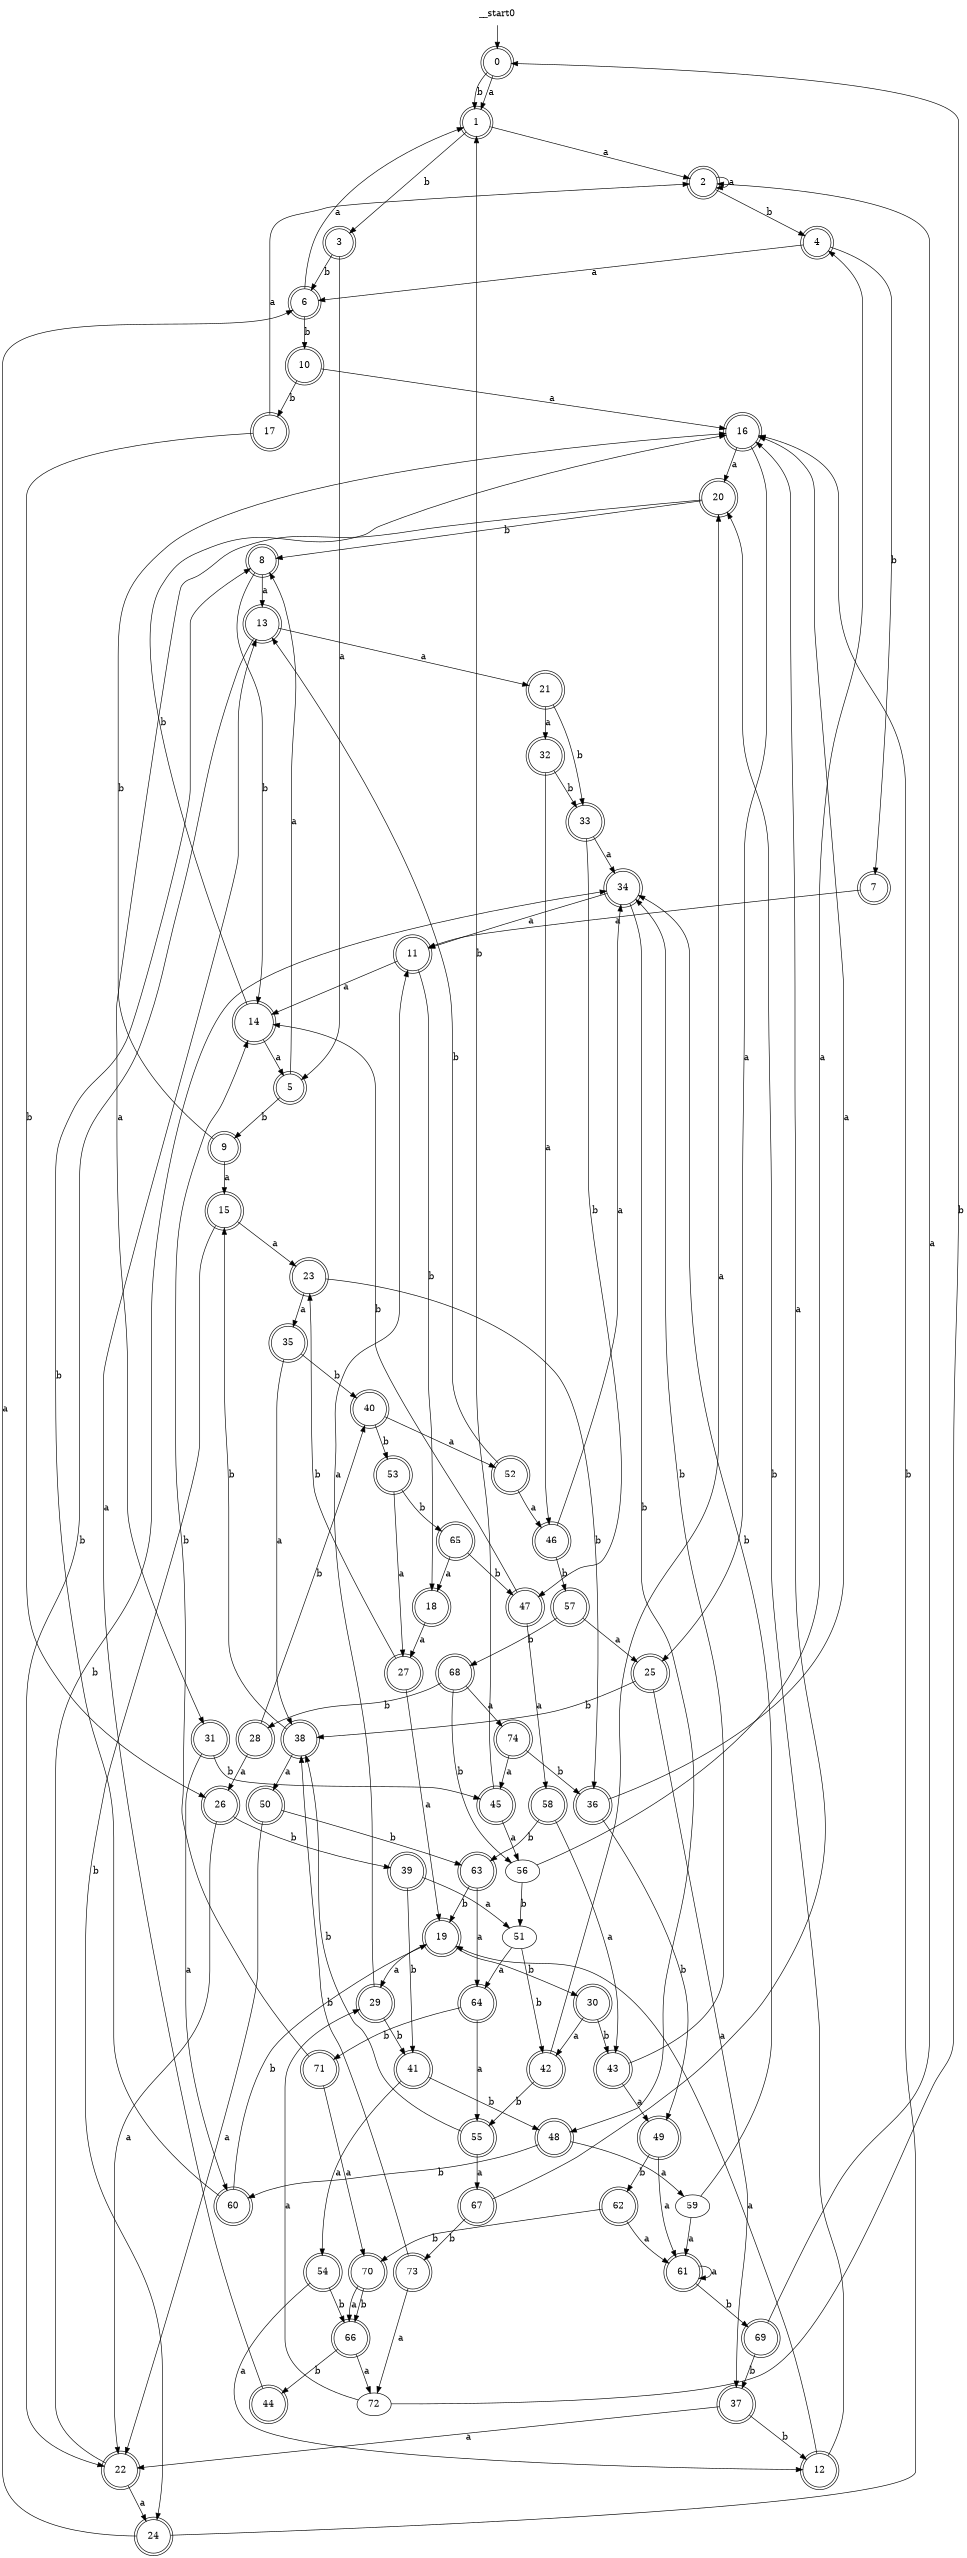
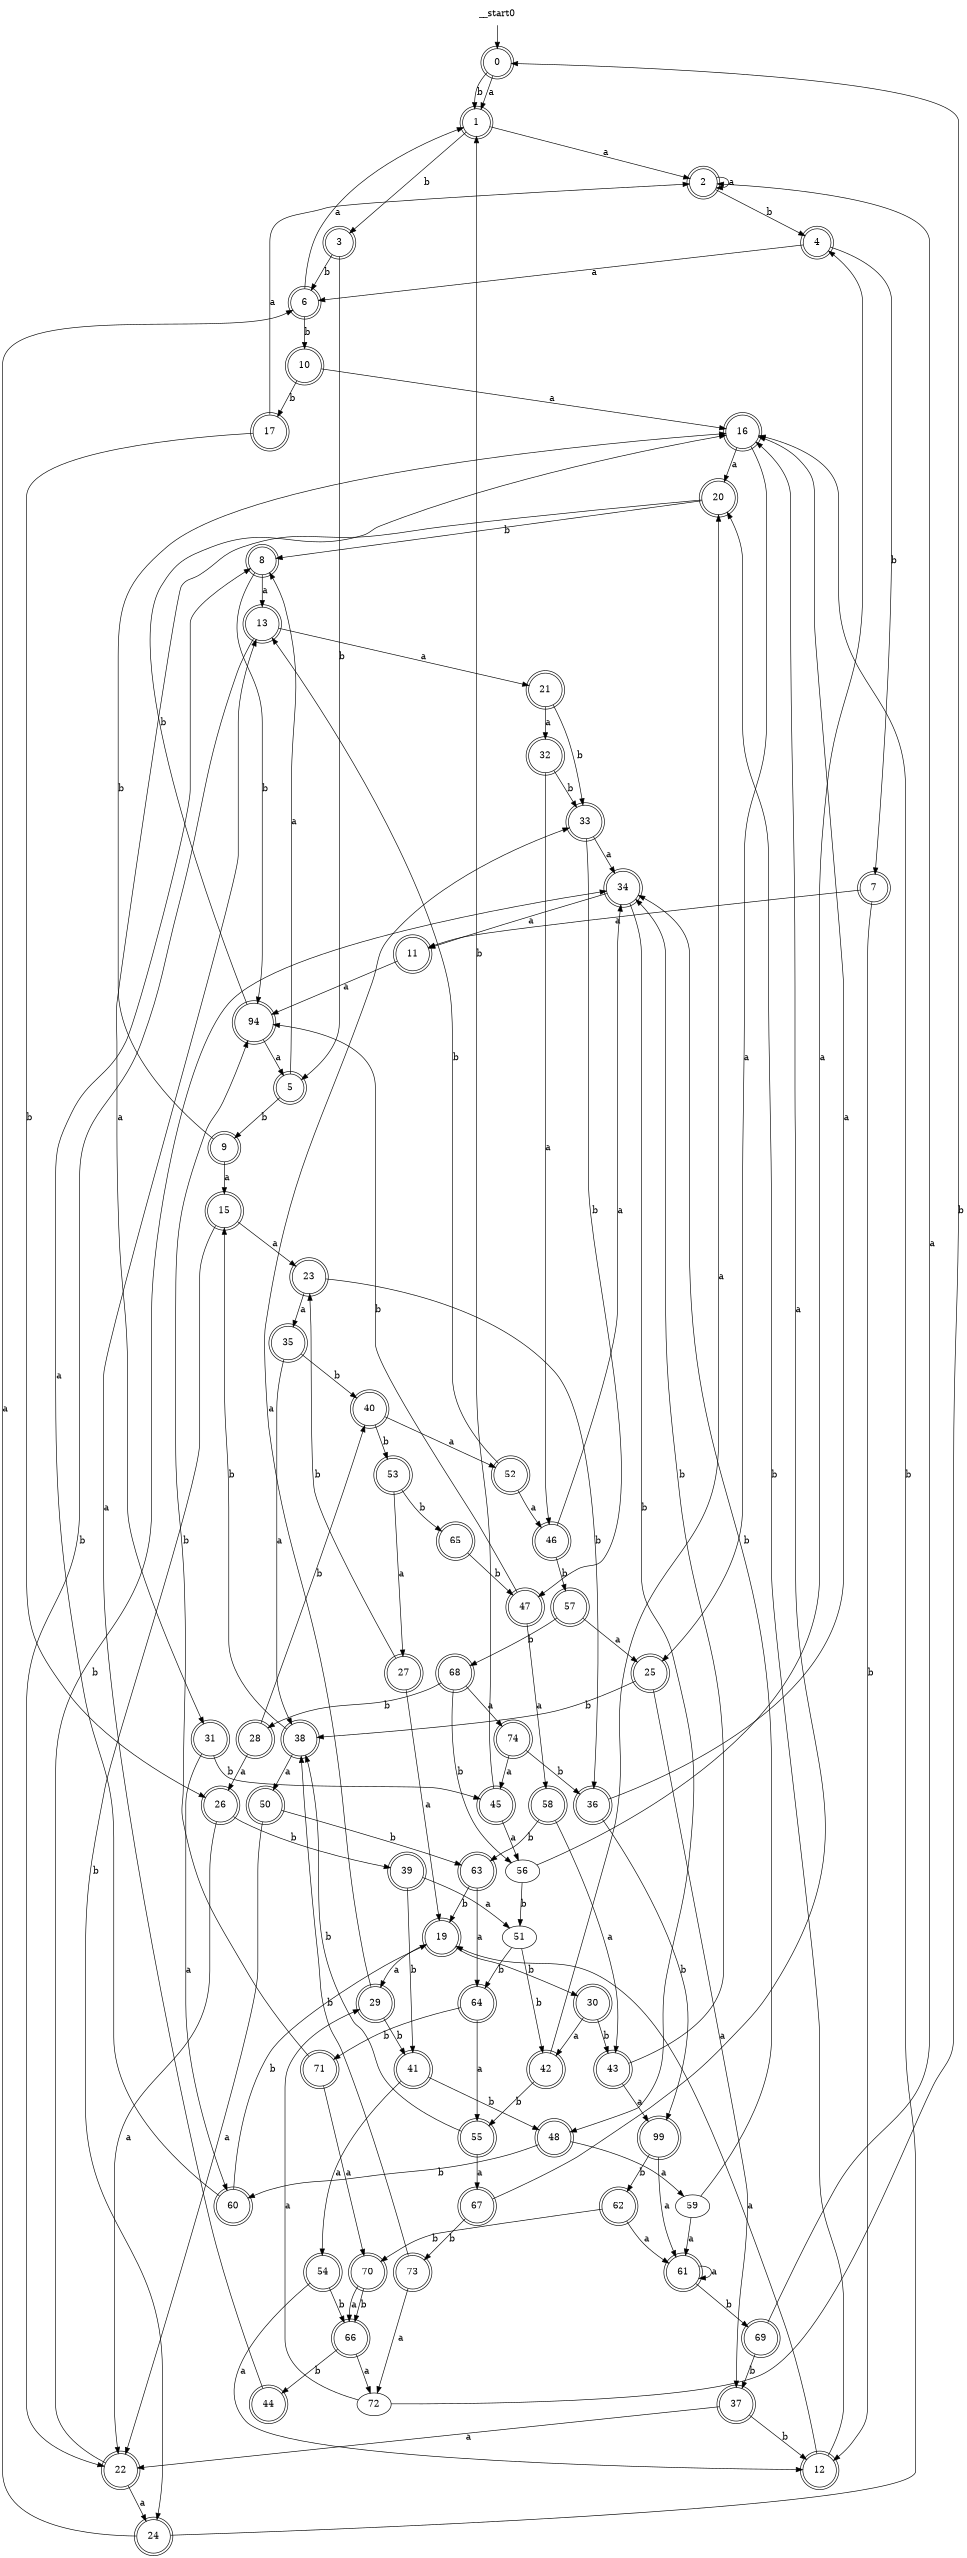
  digraph {
    node [shape=doublecircle]
    __start0 [shape=none]
    0
    1
    2
    3
    4
    5
    6
    7
    8
    9
    10
    11
    12
    13
-   14
+   14 [label=94]
    15
    16
    17
-   18
    19
    20
    21
    22
    23
    24
    25
    26
    27
    29
    30
    31
    32
    33
    34
    35
    36
    37
    38
    39
    28
    40
    41
    42
    43
    45
    60
    46
    47
    48
-   49
+   49 [label=99]
    50
    51 [shape=""]
    52
    53
    54
    55
    44
    56 [shape=""]
    57
    58
    59 [shape=""]
    61
    62
    63
    64
    65
    66
    67
    68
    69
    70
    71
    72 [shape=""]
    73
    74
    __start0 -> 0
    0 -> 1 [label=a]
    0 -> 1 [label=b]
    1 -> 2 [label=a]
    1 -> 3 [label=b]
    2 -> 2 [label=a]
    2 -> 4 [label=b]
-   3 -> 5 [label=a]
+   3 -> 5 [label=b]
    3 -> 6 [label=b]
    4 -> 6 [label=a]
    4 -> 7 [label=b]
    5 -> 8 [label=a]
    5 -> 9 [label=b]
    6 -> 1 [label=a]
    6 -> 10 [label=b]
    7 -> 11 [label=a]
+   7 -> 12 [label=b]
    8 -> 13 [label=a]
    8 -> 14 [label=b]
    9 -> 15 [label=a]
    9 -> 16 [label=b]
    10 -> 16 [label=a]
    10 -> 17 [label=b]
    11 -> 14 [label=a]
-   11 -> 18 [label=b]
    12 -> 19 [label=a]
    12 -> 20 [label=b]
    13 -> 21 [label=a]
    13 -> 22 [label=b]
    14 -> 5 [label=a]
    14 -> 16 [label=b]
    15 -> 23 [label=a]
    15 -> 24 [label=b]
    16 -> 20 [label=a]
    16 -> 25 [label=a]
    17 -> 2 [label=a]
    17 -> 26 [label=b]
-   18 -> 27 [label=a]
    19 -> 29 [label=a]
    19 -> 30 [label=b]
    20 -> 8 [label=b]
    20 -> 31 [label=a]
    21 -> 32 [label=a]
    21 -> 33 [label=b]
    22 -> 24 [label=a]
    22 -> 34 [label=b]
    23 -> 35 [label=a]
    23 -> 36 [label=b]
    24 -> 6 [label=a]
    24 -> 16 [label=b]
    25 -> 37 [label=a]
    25 -> 38 [label=b]
    26 -> 22 [label=a]
    26 -> 39 [label=b]
    27 -> 19 [label=a]
    27 -> 23 [label=b]
-   29 -> 11 [label=a]
+   29 -> 33 [label=a]
    29 -> 41 [label=b]
    30 -> 42 [label=a]
    30 -> 43 [label=b]
    31 -> 45 [label=b]
    31 -> 60 [label=a]
    32 -> 33 [label=b]
    32 -> 46 [label=a]
    33 -> 34 [label=a]
    33 -> 47 [label=b]
    34 -> 11 [label=a]
    34 -> 48 [label=b]
    35 -> 38 [label=a]
    35 -> 40 [label=b]
    36 -> 16 [label=a]
    36 -> 49 [label=b]
    37 -> 12 [label=b]
    37 -> 22 [label=a]
    38 -> 15 [label=b]
    38 -> 50 [label=a]
    39 -> 41 [label=b]
    39 -> 51 [label=a]
    28 -> 26 [label=a]
    28 -> 40 [label=b]
    40 -> 52 [label=a]
    40 -> 53 [label=b]
    41 -> 48 [label=b]
    41 -> 54 [label=a]
    42 -> 20 [label=a]
    42 -> 55 [label=b]
    43 -> 34 [label=b]
    43 -> 49 [label=a]
    45 -> 1 [label=b]
    45 -> 56 [label=a]
-   60 -> 8 [label=b]
+   60 -> 8 [label=a]
    60 -> 19 [label=b]
    46 -> 34 [label=a]
    46 -> 57 [label=b]
    47 -> 14 [label=b]
    47 -> 58 [label=a]
    48 -> 60 [label=b]
    48 -> 59 [label=a]
    49 -> 61 [label=a]
    49 -> 62 [label=b]
    50 -> 22 [label=a]
    50 -> 63 [label=b]
    51 -> 42 [label=b]
-   51 -> 64 [label=a]
+   51 -> 64 [label=b]
    52 -> 13 [label=b]
    52 -> 46 [label=a]
    53 -> 27 [label=a]
    53 -> 65 [label=b]
    54 -> 12 [label=a]
    54 -> 66 [label=b]
    55 -> 38 [label=b]
    55 -> 67 [label=a]
    44 -> 13 [label=a]
    56 -> 4 [label=a]
    56 -> 51 [label=b]
    57 -> 25 [label=a]
    57 -> 68 [label=b]
    58 -> 43 [label=a]
    58 -> 63 [label=b]
    59 -> 34 [label=b]
    59 -> 61 [label=a]
    61 -> 61 [label=a]
    61 -> 69 [label=b]
    62 -> 61 [label=a]
    62 -> 70 [label=b]
    63 -> 19 [label=b]
    63 -> 64 [label=a]
    64 -> 55 [label=a]
    64 -> 71 [label=b]
-   65 -> 18 [label=a]
    65 -> 47 [label=b]
    66 -> 44 [label=b]
    66 -> 72 [label=a]
    67 -> 16 [label=a]
    67 -> 73 [label=b]
    68 -> 28 [label=b]
    68 -> 56 [label=b]
    68 -> 74 [label=a]
    69 -> 2 [label=a]
    69 -> 37 [label=b]
    70 -> 66 [label=a]
    70 -> 66 [label=b]
    71 -> 14 [label=b]
    71 -> 70 [label=a]
    72 -> 0 [label=b]
    72 -> 29 [label=a]
    73 -> 38 [label=b]
    73 -> 72 [label=a]
    74 -> 36 [label=b]
    74 -> 45 [label=a]
  }
